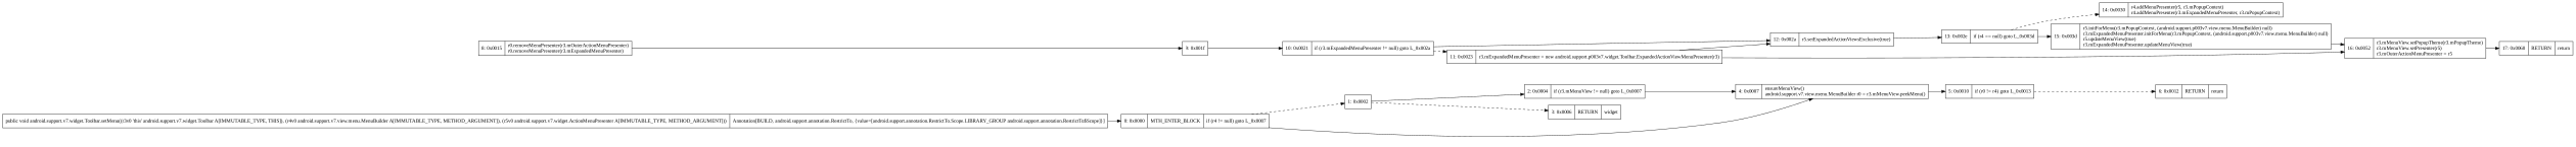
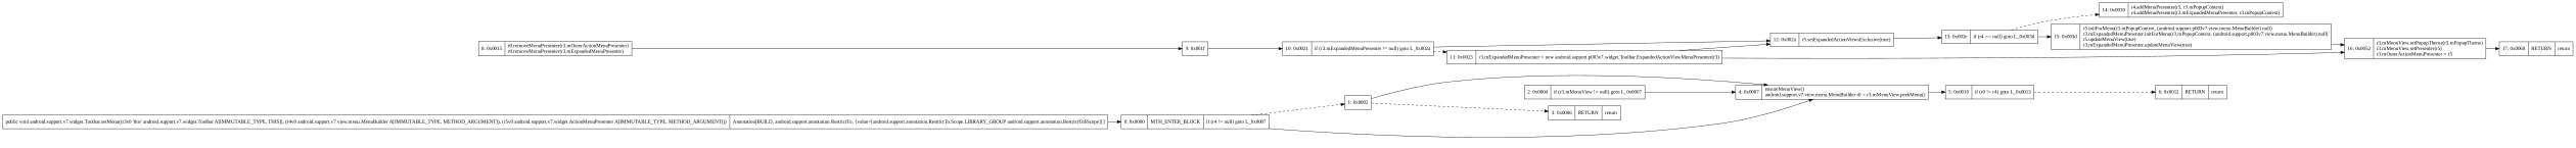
  digraph {
    fontname="Liberation Serif"
    rankdir=LR
    node [fontname="Liberation Serif" shape=record]
    edge [fontname="Liberation Serif"]
    n1 [label="{0\:\ 0x0000|MTH_ENTER_BLOCK\l|if (r4 != null) goto L_0x0007\l}"]
    n2 [label="{1\:\ 0x0002}"]
    n3 [label="{4\:\ 0x0007|ensureMenuView()\landroid.support.v7.view.menu.MenuBuilder r0 = r3.mMenuView.peekMenu()\l}"]
    n4 [label="{2\:\ 0x0004|if (r3.mMenuView != null) goto L_0x0007\l}"]
-   n5 [label="{3\:\ 0x0006|RETURN\l|widget\l}"]
+   n5 [label="{3\:\ 0x0006|RETURN\l|return\l}"]
    n6 [label="{5\:\ 0x0010|if (r0 != r4) goto L_0x0013\l}"]
    n7 [label="{6\:\ 0x0012|RETURN\l|return\l}"]
    n8 [label="{8\:\ 0x0015|r0.removeMenuPresenter(r3.mOuterActionMenuPresenter)\lr0.removeMenuPresenter(r3.mExpandedMenuPresenter)\l}"]
    n9 [label="{9\:\ 0x001f}"]
    n10 [label="{10\:\ 0x0021|if (r3.mExpandedMenuPresenter != null) goto L_0x002a\l}"]
    n11 [label="{11\:\ 0x0023|r3.mExpandedMenuPresenter = new android.support.p003v7.widget.Toolbar.ExpandedActionViewMenuPresenter(r3)\l}"]
    n12 [label="{12\:\ 0x002a|r5.setExpandedActionViewsExclusive(true)\l}"]
    n13 [label="{16\:\ 0x0052|r3.mMenuView.setPopupTheme(r3.mPopupTheme)\lr3.mMenuView.setPresenter(r5)\lr3.mOuterActionMenuPresenter = r5\l}"]
    n14 [label="{13\:\ 0x002e|if (r4 == null) goto L_0x003d\l}"]
    n15 [label="{14\:\ 0x0030|r4.addMenuPresenter(r5, r3.mPopupContext)\lr4.addMenuPresenter(r3.mExpandedMenuPresenter, r3.mPopupContext)\l}"]
    n16 [label="{15\:\ 0x003d|r5.initForMenu(r3.mPopupContext, (android.support.p003v7.view.menu.MenuBuilder) null)\lr3.mExpandedMenuPresenter.initForMenu(r3.mPopupContext, (android.support.p003v7.view.menu.MenuBuilder) null)\lr5.updateMenuView(true)\lr3.mExpandedMenuPresenter.updateMenuView(true)\l}"]
    n17 [label="{17\:\ 0x0060|RETURN\l|return\l}"]
    n18 [label="{public void android.support.v7.widget.Toolbar.setMenu((r3v0 'this' android.support.v7.widget.Toolbar A[IMMUTABLE_TYPE, THIS]), (r4v0 android.support.v7.view.menu.MenuBuilder A[IMMUTABLE_TYPE, METHOD_ARGUMENT]), (r5v0 android.support.v7.widget.ActionMenuPresenter A[IMMUTABLE_TYPE, METHOD_ARGUMENT]))  | Annotation[BUILD, android.support.annotation.RestrictTo, \{value=[android.support.annotation.RestrictTo.Scope.LIBRARY_GROUP android.support.annotation.RestrictTo$Scope]\}]\l}"]
    n1 -> n2 [style=dashed]
    n1 -> n3
-   n2 -> n4
+   n2 -> n3
    n2 -> n5 [style=dashed]
    n3 -> n6
    n4 -> n3
    n6 -> n7 [style=dashed]
    n8 -> n9
    n9 -> n10
    n10 -> n11 [style=dashed]
    n10 -> n12
    n11 -> n12
    n11 -> n13
    n12 -> n14
    n13 -> n17
    n14 -> n15 [style=dashed]
    n14 -> n16
    n16 -> n13
    n18 -> n1
  }
